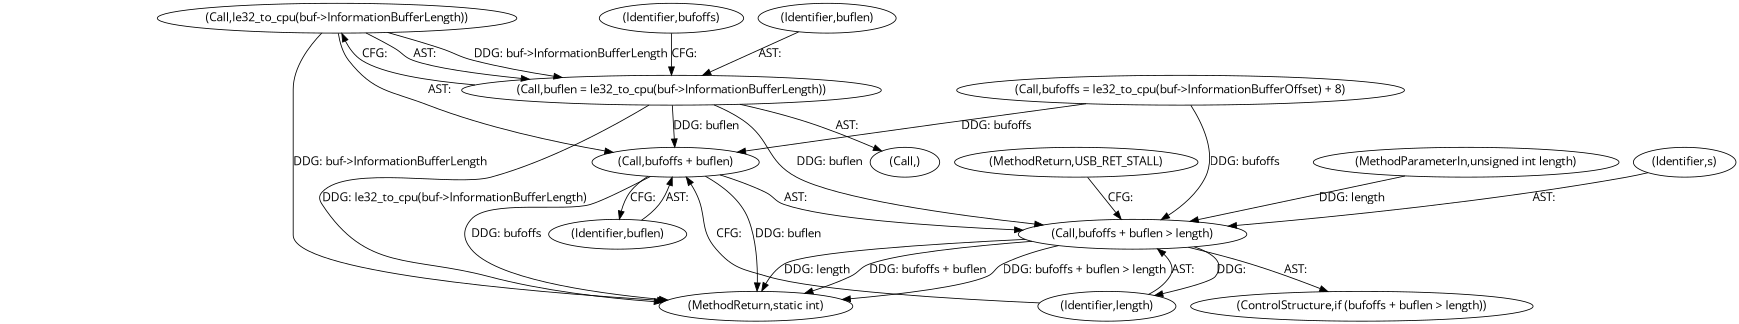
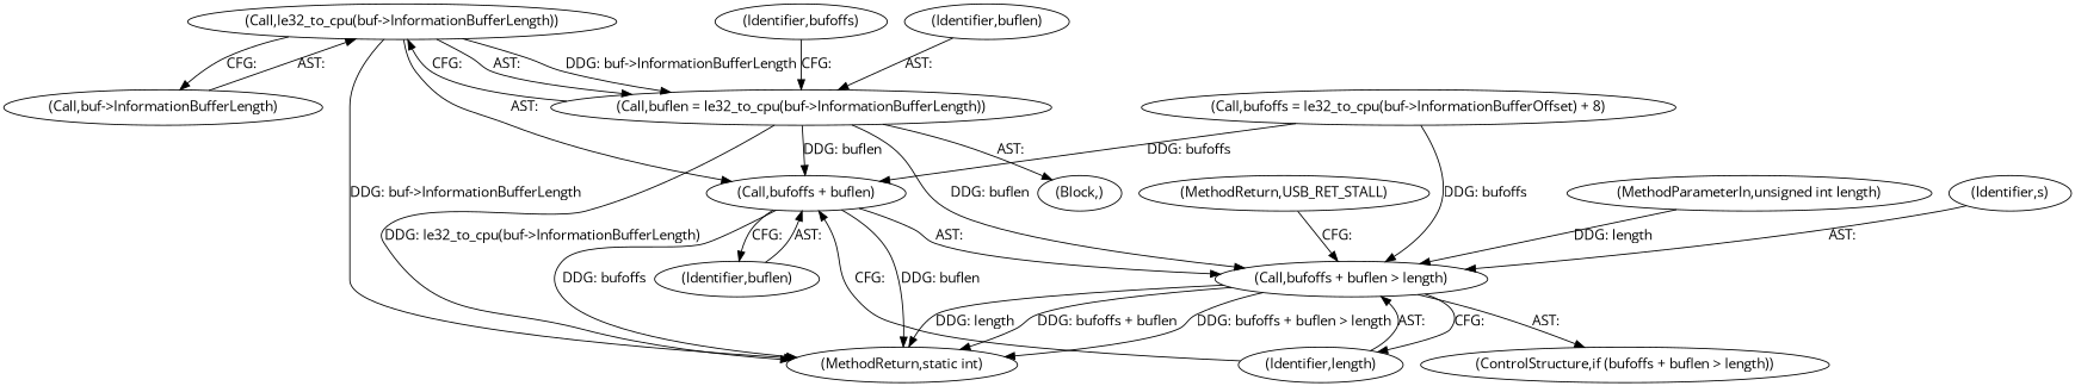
  digraph {
    fontname="Open Sans"
    node [fontname="Open Sans"]
    edge [fontname="Open Sans"]
    n1 [label="(Call,le32_to_cpu(buf->InformationBufferLength))"]
    n2 [label="(Call,buflen = le32_to_cpu(buf->InformationBufferLength))"]
+   n3 [label="(Call,buf->InformationBufferLength)"]
    n4 [label="(MethodReturn,static int)"]
    n5 [label="(Call,bufoffs + buflen)"]
    n6 [label="(Call,bufoffs + buflen > length)"]
-   n7 [label="(Call,)"]
+   n7 [label="(Block,)"]
    n8 [label="(ControlStructure,if (bufoffs + buflen > length))"]
    n9 [label="(Identifier,length)"]
    n10 [label="(Identifier,buflen)"]
    n11 [label="(MethodReturn,USB_RET_STALL)"]
    n12 [label="(Call,bufoffs = le32_to_cpu(buf->InformationBufferOffset) + 8)"]
    n13 [label="(MethodParameterIn,unsigned int length)"]
    n14 [label="(Identifier,bufoffs)"]
    n15 [label="(Identifier,buflen)"]
    n16 [label="(Identifier,s)"]
    n1 -> n2 [label="AST: "]
    n1 -> n2 [label="DDG: buf->InformationBufferLength"]
+   n1 -> n3 [label="CFG: "]
    n1 -> n4 [label="DDG: buf->InformationBufferLength"]
    n1 -> n5 [label="AST: "]
    n2 -> n1 [label="CFG: "]
    n2 -> n4 [label="DDG: le32_to_cpu(buf->InformationBufferLength)"]
    n2 -> n5 [label="DDG: buflen"]
    n2 -> n6 [label="DDG: buflen"]
    n2 -> n7 [label="AST: "]
+   n3 -> n1 [label="AST: "]
    n5 -> n4 [label="DDG: buflen"]
    n5 -> n4 [label="DDG: bufoffs"]
    n5 -> n6 [label="AST: "]
    n5 -> n10 [label="CFG: "]
    n6 -> n4 [label="DDG: length"]
    n6 -> n4 [label="DDG: bufoffs + buflen"]
    n6 -> n4 [label="DDG: bufoffs + buflen > length"]
    n6 -> n8 [label="AST: "]
-   n6 -> n9 [label="DDG: "]
+   n6 -> n9 [label="CFG: "]
    n9 -> n5 [label="CFG: "]
    n9 -> n6 [label="AST: "]
    n10 -> n5 [label="AST: "]
    n11 -> n6 [label="CFG: "]
    n12 -> n5 [label="DDG: bufoffs"]
    n12 -> n6 [label="DDG: bufoffs"]
    n13 -> n6 [label="DDG: length"]
    n14 -> n2 [label="CFG: "]
    n15 -> n2 [label="AST: "]
    n16 -> n6 [label="AST: "]
  }
